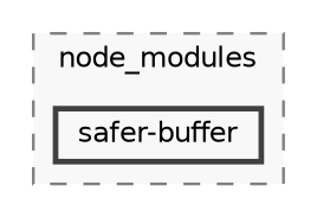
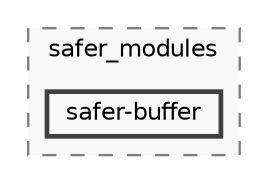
  digraph {
    compound=true
    n1 [color=grey25 fillcolor="#f8f8f8" fontname=Helvetica fontsize=10 height=0.2 label="safer-buffer" shape=box style="filled,bold" width=0.4]
    subgraph cluster_1 {
      bgcolor="#f8f8f8"
      fontname=Helvetica
      fontsize=10
-     label=node_modules
+     label=safer_modules
      pencolor=grey50
      style="filled,dashed"
      n1
    }
  }
